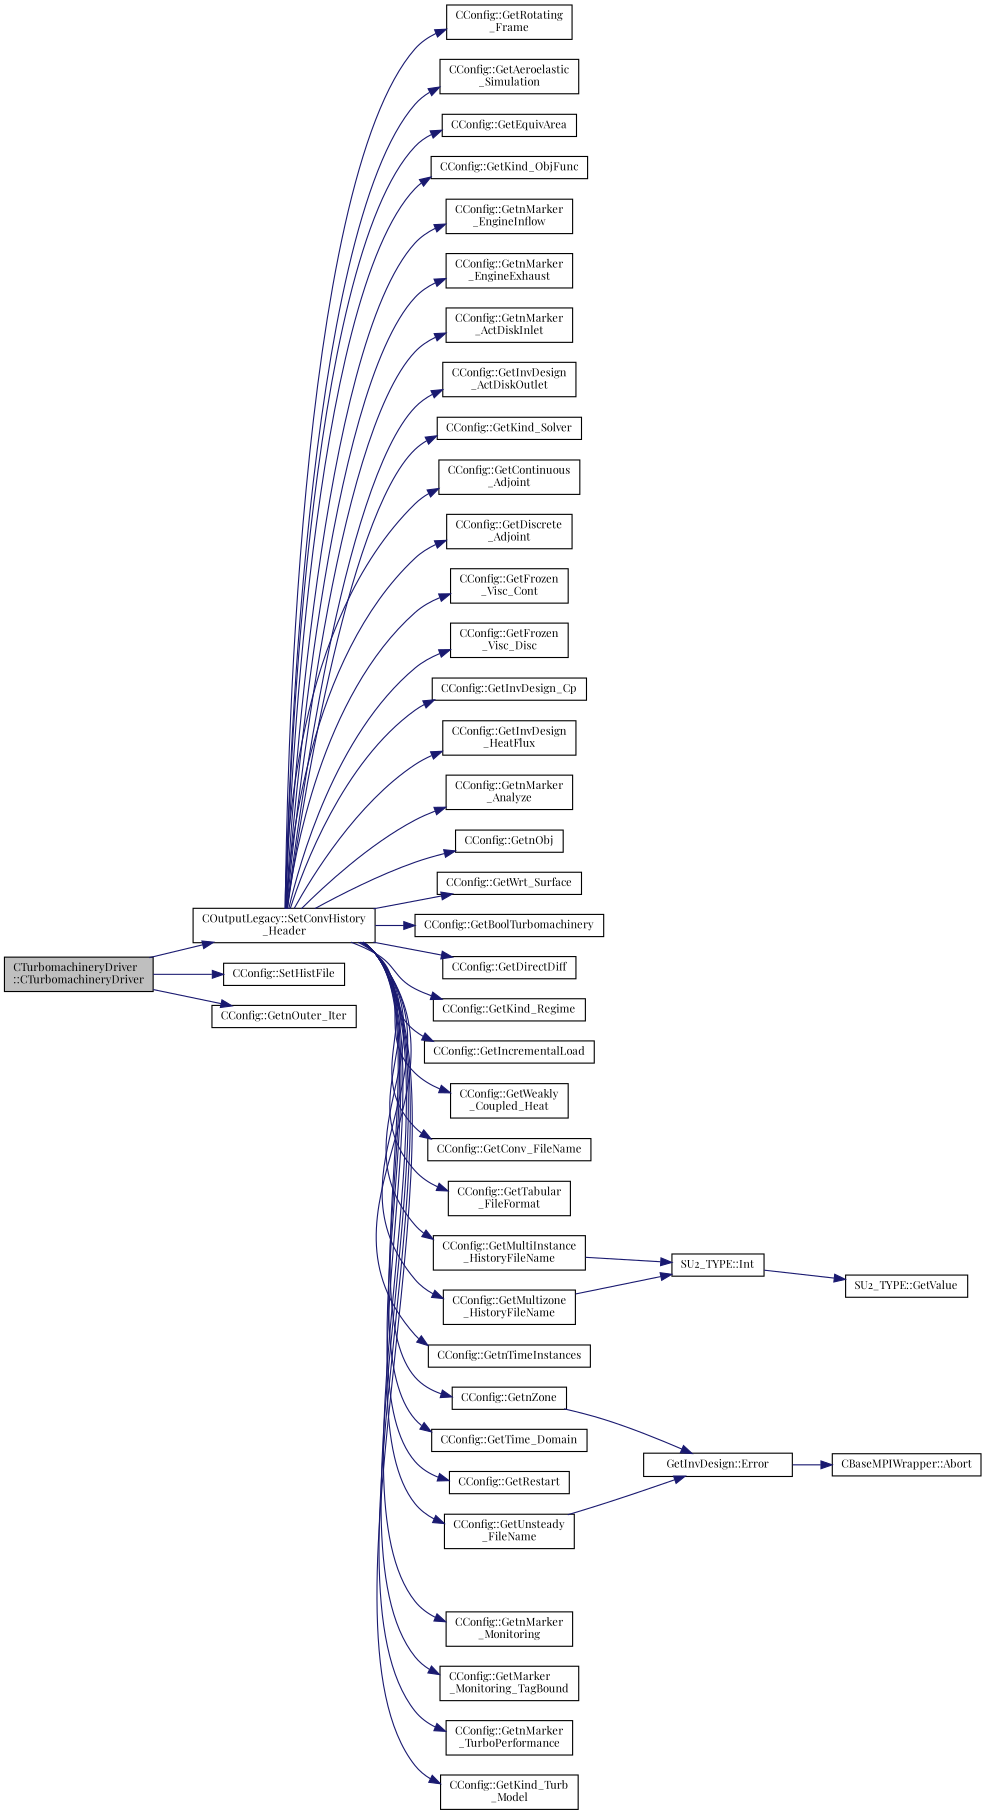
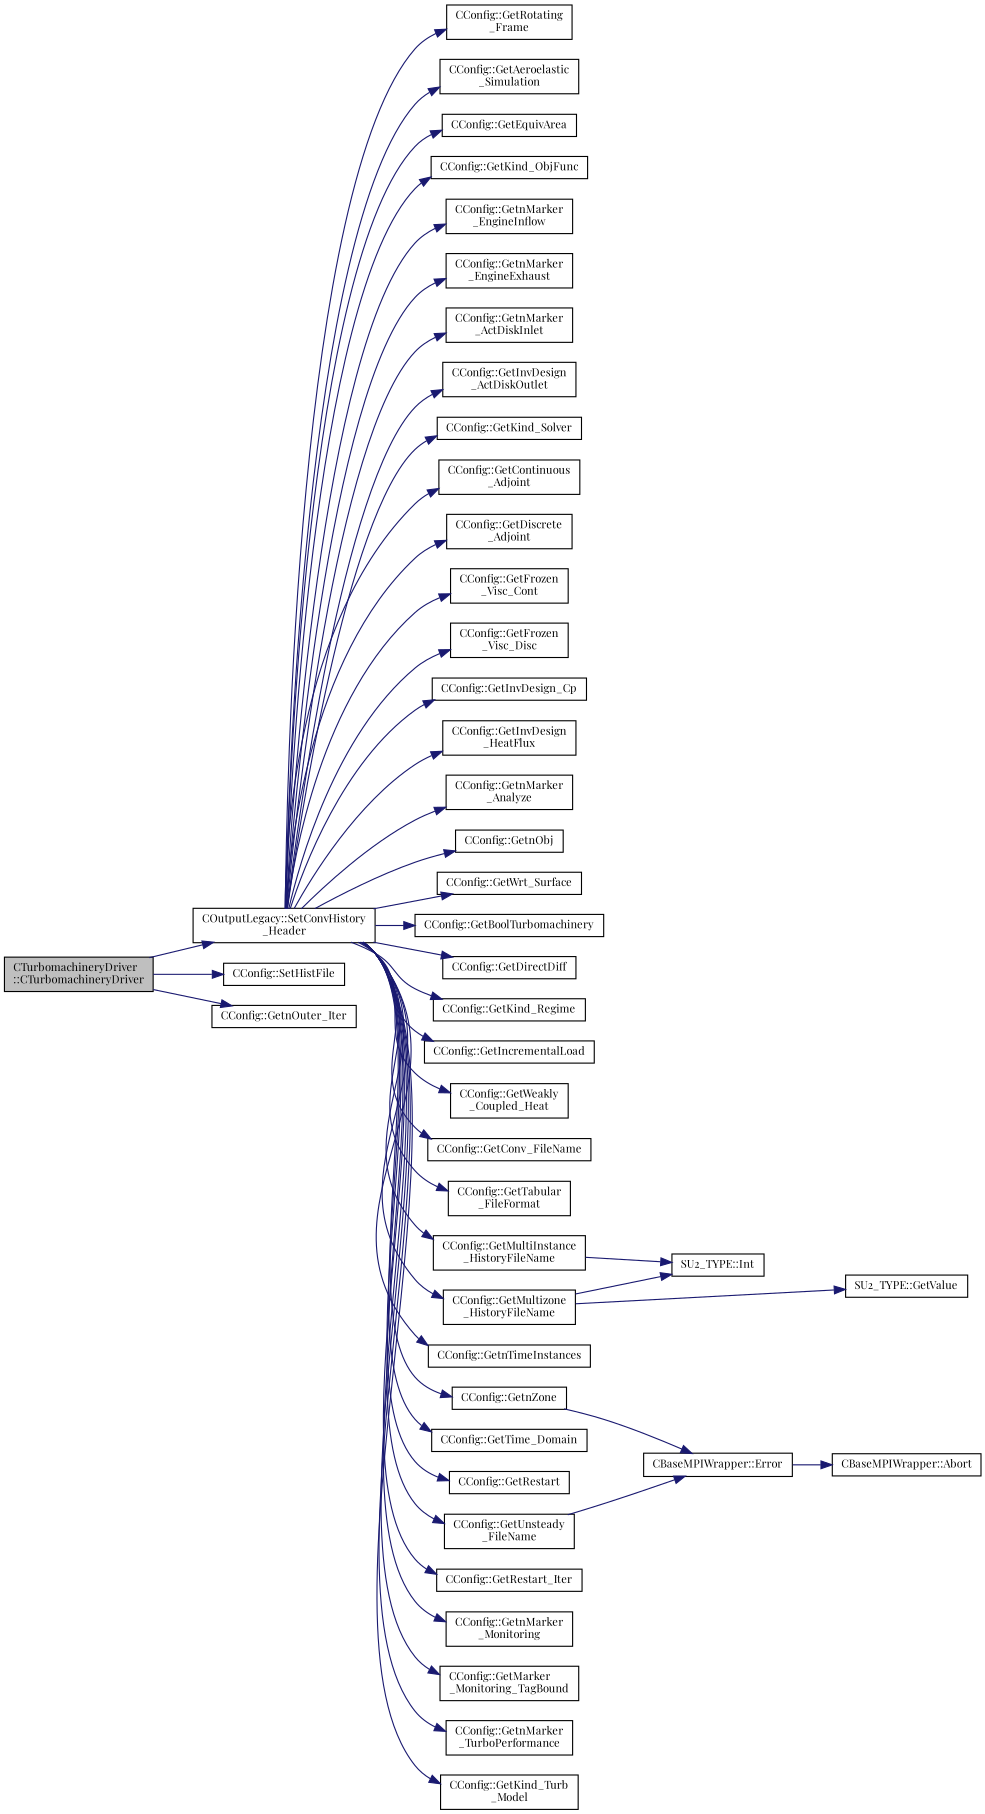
  digraph {
    fontname="Playfair Display"
    rankdir=LR
    node [color=black fillcolor=white fontname="Playfair Display" fontsize=10 shape=record style=filled]
    edge [color=midnightblue fontname="Playfair Display" fontsize=10 labelfontname=Helvetica labelfontsize=10 style=solid]
    n1 [fillcolor=grey75 fontcolor=black height=0.2 label="CTurbomachineryDriver\l::CTurbomachineryDriver" width=0.4]
    n2 [height=0.2 label="COutputLegacy::SetConvHistory\l_Header" width=0.4]
    n3 [height=0.2 label="CConfig::SetHistFile" width=0.4]
    n4 [height=0.2 label="CConfig::GetnOuter_Iter" width=0.4]
    n5 [height=0.2 label="CConfig::GetRotating\l_Frame" width=0.4]
    n6 [height=0.2 label="CConfig::GetAeroelastic\l_Simulation" width=0.4]
    n7 [height=0.2 label="CConfig::GetEquivArea" width=0.4]
    n8 [height=0.2 label="CConfig::GetKind_ObjFunc" width=0.4]
    n9 [height=0.2 label="CConfig::GetnMarker\l_EngineInflow" width=0.4]
    n10 [height=0.2 label="CConfig::GetnMarker\l_EngineExhaust" width=0.4]
    n11 [height=0.2 label="CConfig::GetnMarker\l_ActDiskInlet" width=0.4]
    n12 [height=0.2 label="CConfig::GetInvDesign\l_ActDiskOutlet" width=0.4]
    n13 [height=0.2 label="CConfig::GetKind_Solver" width=0.4]
    n14 [height=0.2 label="CConfig::GetContinuous\l_Adjoint" width=0.4]
    n15 [height=0.2 label="CConfig::GetDiscrete\l_Adjoint" width=0.4]
    n16 [height=0.2 label="CConfig::GetFrozen\l_Visc_Cont" width=0.4]
    n17 [height=0.2 label="CConfig::GetFrozen\l_Visc_Disc" width=0.4]
    n18 [height=0.2 label="CConfig::GetInvDesign_Cp" width=0.4]
    n19 [height=0.2 label="CConfig::GetInvDesign\l_HeatFlux" width=0.4]
    n20 [height=0.2 label="CConfig::GetnMarker\l_Analyze" width=0.4]
    n21 [height=0.2 label="CConfig::GetnObj" width=0.4]
    n22 [height=0.2 label="CConfig::GetWrt_Surface" width=0.4]
    n23 [height=0.2 label="CConfig::GetBoolTurbomachinery" width=0.4]
    n24 [height=0.2 label="CConfig::GetDirectDiff" width=0.4]
    n25 [height=0.2 label="CConfig::GetKind_Regime" width=0.4]
    n26 [height=0.2 label="CConfig::GetIncrementalLoad" width=0.4]
    n27 [height=0.2 label="CConfig::GetWeakly\l_Coupled_Heat" width=0.4]
    n28 [height=0.2 label="CConfig::GetConv_FileName" width=0.4]
    n29 [height=0.2 label="CConfig::GetTabular\l_FileFormat" width=0.4]
    n30 [height=0.2 label="CConfig::GetnZone" width=0.4]
    n31 [height=0.2 label="CConfig::GetMultizone\l_HistoryFileName" width=0.4]
    n32 [height=0.2 label="CConfig::GetnTimeInstances" width=0.4]
    n33 [height=0.2 label="CConfig::GetMultiInstance\l_HistoryFileName" width=0.4]
    n34 [height=0.2 label="CConfig::GetTime_Domain" width=0.4]
    n35 [height=0.2 label="CConfig::GetRestart" width=0.4]
    n36 [height=0.2 label="CConfig::GetUnsteady\l_FileName" width=0.4]
+   n37 [height=0.2 label="CConfig::GetRestart_Iter" width=0.4]
    n38 [height=0.2 label="CConfig::GetnMarker\l_Monitoring" width=0.4]
    n39 [height=0.2 label="CConfig::GetMarker\l_Monitoring_TagBound" width=0.4]
    n40 [height=0.2 label="CConfig::GetnMarker\l_TurboPerformance" width=0.4]
    n41 [height=0.2 label="CConfig::GetKind_Turb\l_Model" width=0.4]
-   n42 [height=0.2 label="GetInvDesign::Error" width=0.4]
+   n42 [height=0.2 label="CBaseMPIWrapper::Error" width=0.4]
    n43 [height=0.2 label="SU2_TYPE::Int" width=0.4]
    n44 [height=0.2 label="CBaseMPIWrapper::Abort" width=0.4]
    n45 [height=0.2 label="SU2_TYPE::GetValue" width=0.4]
    n1 -> n2
    n1 -> n3
    n1 -> n4
    n2 -> n5
    n2 -> n6
    n2 -> n7
    n2 -> n8
    n2 -> n9
    n2 -> n10
    n2 -> n11
    n2 -> n12
    n2 -> n13
    n2 -> n14
    n2 -> n15
    n2 -> n16
    n2 -> n17
    n2 -> n18
    n2 -> n19
    n2 -> n20
    n2 -> n21
    n2 -> n22
    n2 -> n23
    n2 -> n24
    n2 -> n25
    n2 -> n26
    n2 -> n27
    n2 -> n28
    n2 -> n29
    n2 -> n30
    n2 -> n31
    n2 -> n32
    n2 -> n33
    n2 -> n34
    n2 -> n35
    n2 -> n36
+   n2 -> n37
    n2 -> n38
    n2 -> n39
    n2 -> n40
    n2 -> n41
    n30 -> n42
    n31 -> n43
    n33 -> n43
    n36 -> n42
    n42 -> n44
-   n43 -> n45
+   n31 -> n45
  }
